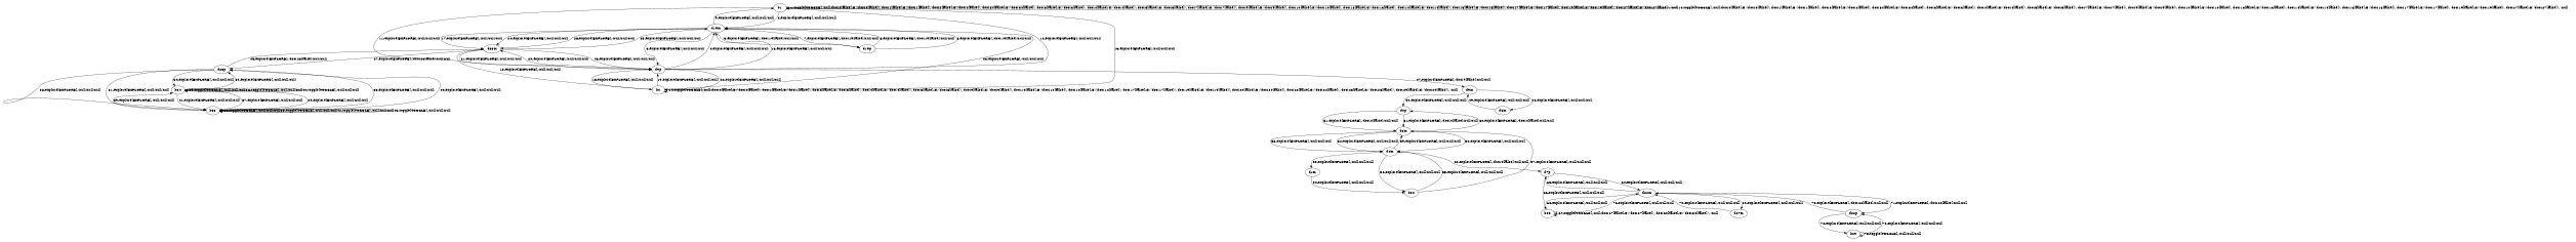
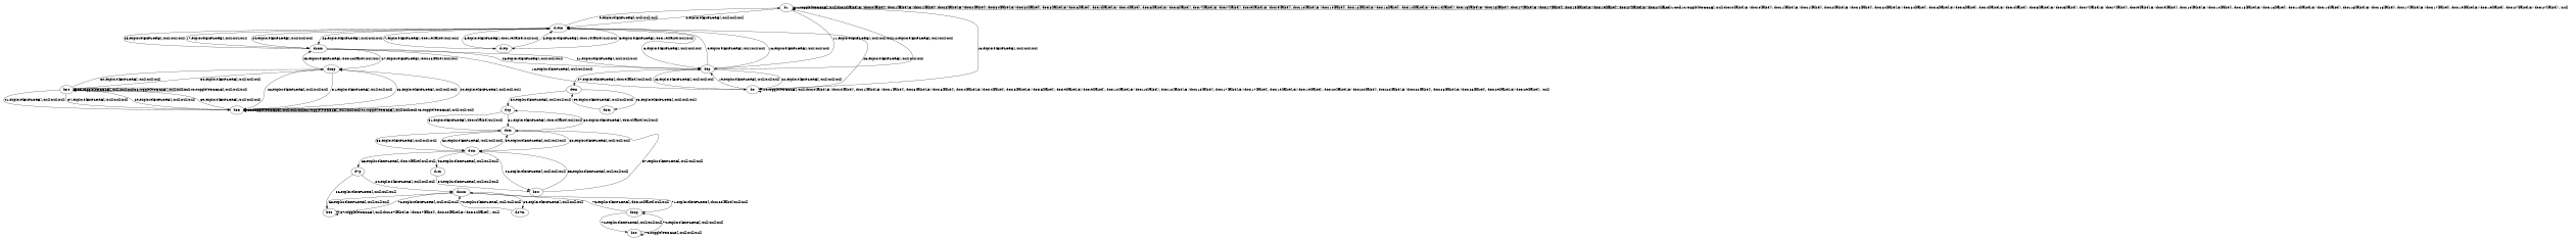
  digraph {
    b1
    d19m
    d9p
    b0
    d19p
    d23m
    d9m
    d23p
    d3m
    d0p
    b33
    b34
    d0m
    d4m
    d1m
    b30
    n17 [label=d7p]
    d22m
    b55
    d27m
    d22p
    b29
    b1 -> b1 [label="1-toggle[TOGGLE];/null/door0[false]:=!(door0[false]); door1[false]:=!(door1[false]); door2[false]:=!(door2[false]); door34[false]:=!(door34[false]); door3[false]:=!(door3[false]); door4[false]:=!(door4[false]); door5[false]:=!(door5[false]); door7[false]:=!(door7[false]); door9[false]:=!(door9[false]); door10[false]:=!(door10[false]); door13[false]:=!(door13[false]); door14[false]:=!(door14[false]); door16[false]:=!(door16[false]); door17[false]:=!(door17[false]); door19[false]:=!(door19[false]); door27[false]:=!(door27[false]); /null"]
    b1 -> b1 [label="10-toggle[TOGGLE];/null/door0[false]:=!(door0[false]); door1[false]:=!(door1[false]); door2[false]:=!(door2[false]); door34[false]:=!(door34[false]); door3[false]:=!(door3[false]); door4[false]:=!(door4[false]); door5[false]:=!(door5[false]); door7[false]:=!(door7[false]); door9[false]:=!(door9[false]); door10[false]:=!(door10[false]); door13[false]:=!(door13[false]); door14[false]:=!(door14[false]); door16[false]:=!(door16[false]); door17[false]:=!(door17[false]); door19[false]:=!(door19[false]); door27[false]:=!(door27[false]); /null"]
    b1 -> d19m [label="2-explore[EXPLORE];/null/null/null"]
    b1 -> d9p [label="11-explore[EXPLORE];/null/null/null"]
    b1 -> b0 [label="13-explore[EXPLORE];/null/null/null"]
    d19m -> b1 [label="9-explore[EXPLORE];/null/null/null"]
    d19m -> d9p [label="3-explore[EXPLORE];/null/null/null"]
    d19m -> d19p [label="5-explore[EXPLORE];/door19[false]/null/null"]
    d19m -> d19p [label="7-explore[EXPLORE];/door19[false]/null/null"]
    d19m -> d23m [label="17-explore[EXPLORE];/null/null/null"]
    d19m -> d23m [label="24-explore[EXPLORE];/null/null/null"]
    d19m -> d23m [label="26-explore[EXPLORE];/null/null/null"]
    d9p -> b1 [label="12-explore[EXPLORE];/null/null/null"]
    d9p -> d19m [label="4-explore[EXPLORE];/null/null/null"]
    d9p -> d19m [label="16-explore[EXPLORE];/null/null/null"]
    d9p -> b0 [label="22-explore[EXPLORE];/null/null/null"]
-   d9p -> d23m [label="20-explore[EXPLORE];/null/null/null"]
    d9p -> d9m [label="47-explore[EXPLORE];/door9[false]/null/null"]
    b0 -> d19m [label="23-explore[EXPLORE];/null/null/null"]
    b0 -> d9p [label="15-explore[EXPLORE];/null/null/null"]
    b0 -> d9p [label="19-explore[EXPLORE];/null/null/null"]
    b0 -> b0 [label="14-toggle[TOGGLE];/null/door0[false]:=!(door0[false]); door1[false]:=!(door1[false]); door3[false]:=!(door3[false]); door4[false]:=!(door4[false]); door5[false]:=!(door5[false]); door9[false]:=!(door9[false]); door10[false]:=!(door10[false]); door12[false]:=!(door12[false]); door17[false]:=!(door17[false]); door19[false]:=!(door19[false]); door20[false]:=!(door20[false]); door22[false]:=!(door22[false]); door23[false]:=!(door23[false]); door29[false]:=!(door29[false]); /null"]
    d19p -> d19m [label="6-explore[EXPLORE];/door19[false]/null/null"]
    d19p -> d19m [label="8-explore[EXPLORE];/door19[false]/null/null"]
    d23m -> d19m [label="25-explore[EXPLORE];/null/null/null"]
    d23m -> d9p [label="21-explore[EXPLORE];/null/null/null"]
    d23m -> d9p [label="46-explore[EXPLORE];/null/null/null"]
    d23m -> b0 [label="18-explore[EXPLORE];/null/null/null"]
    d23m -> d23p [label="27-explore[EXPLORE];/door23[false]/null/null"]
    d9m -> d3m [label="48-explore[EXPLORE];/null/null/null"]
    d9m -> d0p [label="50-explore[EXPLORE];/null/null/null"]
    d23p -> d23m [label="45-explore[EXPLORE];/door23[false]/null/null"]
    d23p -> b33 [label="28-explore[EXPLORE];/null/null/null"]
    d23p -> b33 [label="31-explore[EXPLORE];/null/null/null"]
    d23p -> b34 [label="34-explore[EXPLORE];/null/null/null"]
    d3m -> d9m [label="49-explore[EXPLORE];/null/null/null"]
    d0p -> d0m [label="51-explore[EXPLORE];/door0[false]/null/null"]
    d0p -> d0m [label="61-explore[EXPLORE];/door0[false]/null/null"]
    b33 -> d23p [label="33-explore[EXPLORE];/null/null/null"]
    b33 -> d23p [label="44-explore[EXPLORE];/null/null/null"]
    b33 -> b33 [label="32-toggle[TOGGLE];/null/null/null"]
    b33 -> b33 [label="38-toggle[TOGGLE];/null/null/null"]
    b33 -> b33 [label="42-toggle[TOGGLE];/null/null/null"]
    b33 -> b33 [label="43-toggle[TOGGLE];/null/null/null"]
    b33 -> b34 [label="29-explore[EXPLORE];/null/null/null"]
    b33 -> b34 [label="39-explore[EXPLORE];/null/null/null"]
    b34 -> d23p [label="30-explore[EXPLORE];/null/null/null"]
    b34 -> b33 [label="37-explore[EXPLORE];/null/null/null"]
    b34 -> b33 [label="41-explore[EXPLORE];/null/null/null"]
    b34 -> b34 [label="35-toggle[TOGGLE];/null/null/null"]
    b34 -> b34 [label="36-toggle[TOGGLE];/null/null/null"]
    b34 -> b34 [label="40-toggle[TOGGLE];/null/null/null"]
    d0m -> d0p [label="60-explore[EXPLORE];/door0[false]/null/null"]
    d0m -> d4m [label="52-explore[EXPLORE];/null/null/null"]
    d0m -> d4m [label="58-explore[EXPLORE];/null/null/null"]
    d0m -> d4m [label="62-explore[EXPLORE];/null/null/null"]
    d4m -> d0m [label="59-explore[EXPLORE];/null/null/null"]
    d4m -> d1m [label="53-explore[EXPLORE];/null/null/null"]
    d4m -> b30 [label="56-explore[EXPLORE];/null/null/null"]
    d4m -> n17 [label="63-explore[EXPLORE];/door4[false]/null/null"]
    d1m -> b30 [label="54-explore[EXPLORE];/null/null/null"]
    b30 -> d0m [label="57-explore[EXPLORE];/null/null/null"]
    b30 -> d4m [label="55-explore[EXPLORE];/null/null/null"]
    n17 -> d22m [label="64-explore[EXPLORE];/null/null/null"]
    n17 -> b55 [label="66-explore[EXPLORE];/null/null/null"]
-   d22m -> n17 [label="65-explore[EXPLORE];/null/null/null"]
    d22m -> b55 [label="76-explore[EXPLORE];/null/null/null"]
    d22m -> d27m [label="69-explore[EXPLORE];/null/null/null"]
    d22m -> d22p [label="71-explore[EXPLORE];/door22[false]/null/null"]
    b55 -> d22m [label="68-explore[EXPLORE];/null/null/null"]
    b55 -> b55 [label="67-toggle[TOGGLE];/null/door27[false]:=!(door27[false]); door30[false]:=!(door30[false]); /null"]
    d27m -> d22m [label="70-explore[EXPLORE];/null/null/null"]
    d22p -> d22m [label="75-explore[EXPLORE];/door22[false]/null/null"]
    d22p -> b29 [label="72-explore[EXPLORE];/null/null/null"]
    b29 -> d22p [label="74-explore[EXPLORE];/null/null/null"]
    b29 -> b29 [label="73-toggle[TOGGLE];/null/null/null"]
  }
